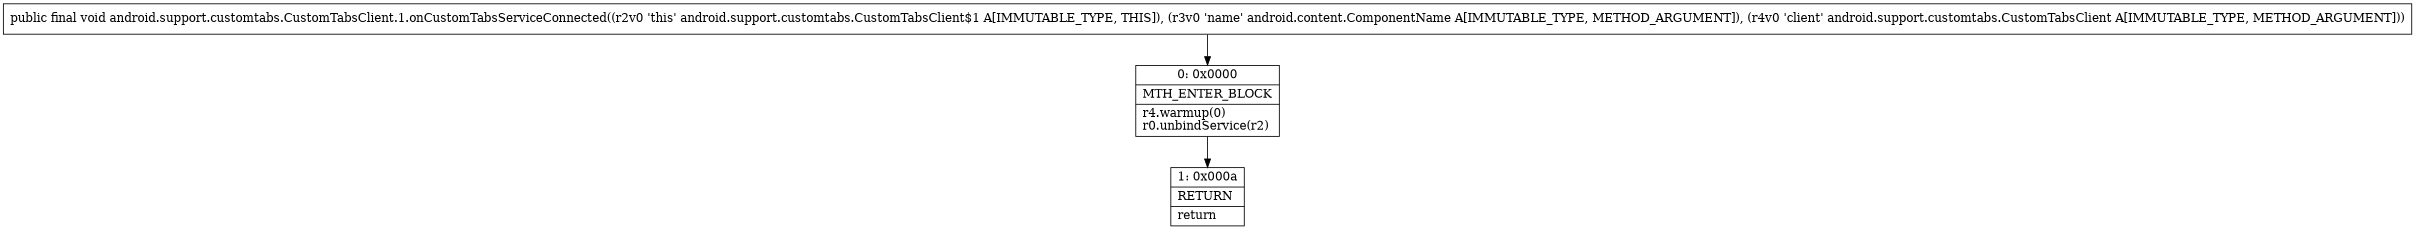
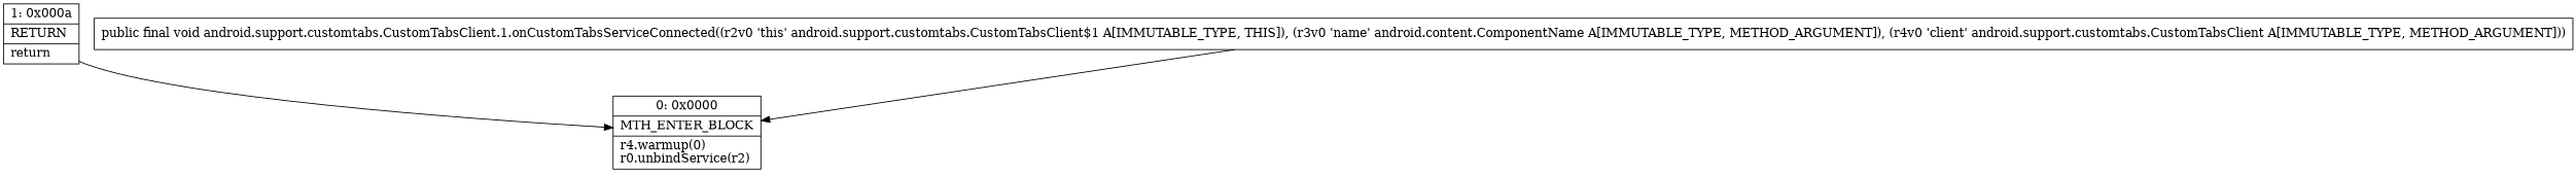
  digraph {
    fontname="DejaVu Serif"
    node [shape=record fontname="DejaVu Serif"]
    edge [fontname="DejaVu Serif"]
    n1 [label="{0\:\ 0x0000|MTH_ENTER_BLOCK\l|r4.warmup(0)\lr0.unbindService(r2)\l}"]
    n2 [label="{1\:\ 0x000a|RETURN\l|return\l}"]
    n3 [label="{public final void android.support.customtabs.CustomTabsClient.1.onCustomTabsServiceConnected((r2v0 'this' android.support.customtabs.CustomTabsClient$1 A[IMMUTABLE_TYPE, THIS]), (r3v0 'name' android.content.ComponentName A[IMMUTABLE_TYPE, METHOD_ARGUMENT]), (r4v0 'client' android.support.customtabs.CustomTabsClient A[IMMUTABLE_TYPE, METHOD_ARGUMENT])) }"]
-   n1 -> n2
+   n2 -> n1
    n3 -> n1
  }
